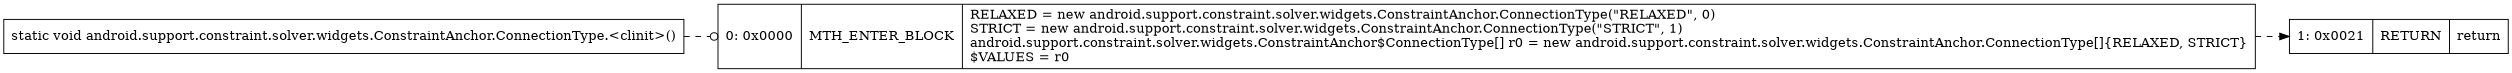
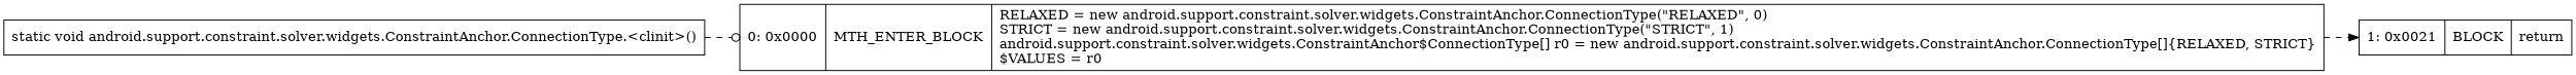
  digraph {
    rankdir=LR
    node [shape=record]
    edge [style=dashed]
    n1 [label="{0\:\ 0x0000|MTH_ENTER_BLOCK\l|RELAXED = new android.support.constraint.solver.widgets.ConstraintAnchor.ConnectionType(\"RELAXED\", 0)\lSTRICT = new android.support.constraint.solver.widgets.ConstraintAnchor.ConnectionType(\"STRICT\", 1)\landroid.support.constraint.solver.widgets.ConstraintAnchor$ConnectionType[] r0 = new android.support.constraint.solver.widgets.ConstraintAnchor.ConnectionType[]\{RELAXED, STRICT\}\l$VALUES = r0\l}"]
-   n2 [label="{1\:\ 0x0021|RETURN\l|return\l}"]
+   n2 [label="{1\:\ 0x0021|BLOCK\l|return\l}"]
    n3 [label="{static void android.support.constraint.solver.widgets.ConstraintAnchor.ConnectionType.\<clinit\>() }"]
    n1 -> n2 [arrowhead=normal]
    n3 -> n1 [arrowhead=odot]
  }
